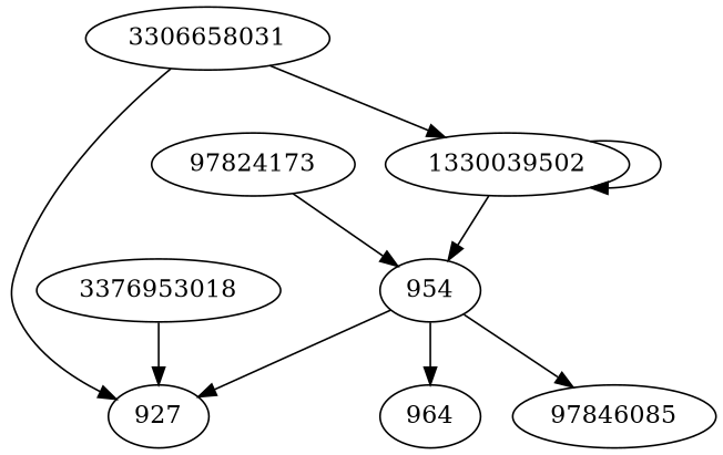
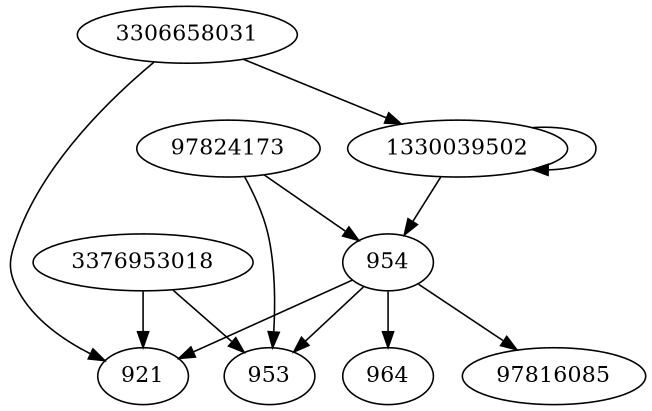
  digraph {
    n1 [label=964]
    954
-   97846085
-   921 [label=927]
+   97846085 [label=97816085]
+   921
+   953
    97824173
    1330039502
    3306658031
    3376953018
    954 -> n1
    954 -> 97846085
    954 -> 921
+   954 -> 953
    97824173 -> 954
+   97824173 -> 953
    1330039502 -> 954
    1330039502 -> 1330039502
    3306658031 -> 921
    3306658031 -> 1330039502
    3376953018 -> 921
+   3376953018 -> 953
  }
